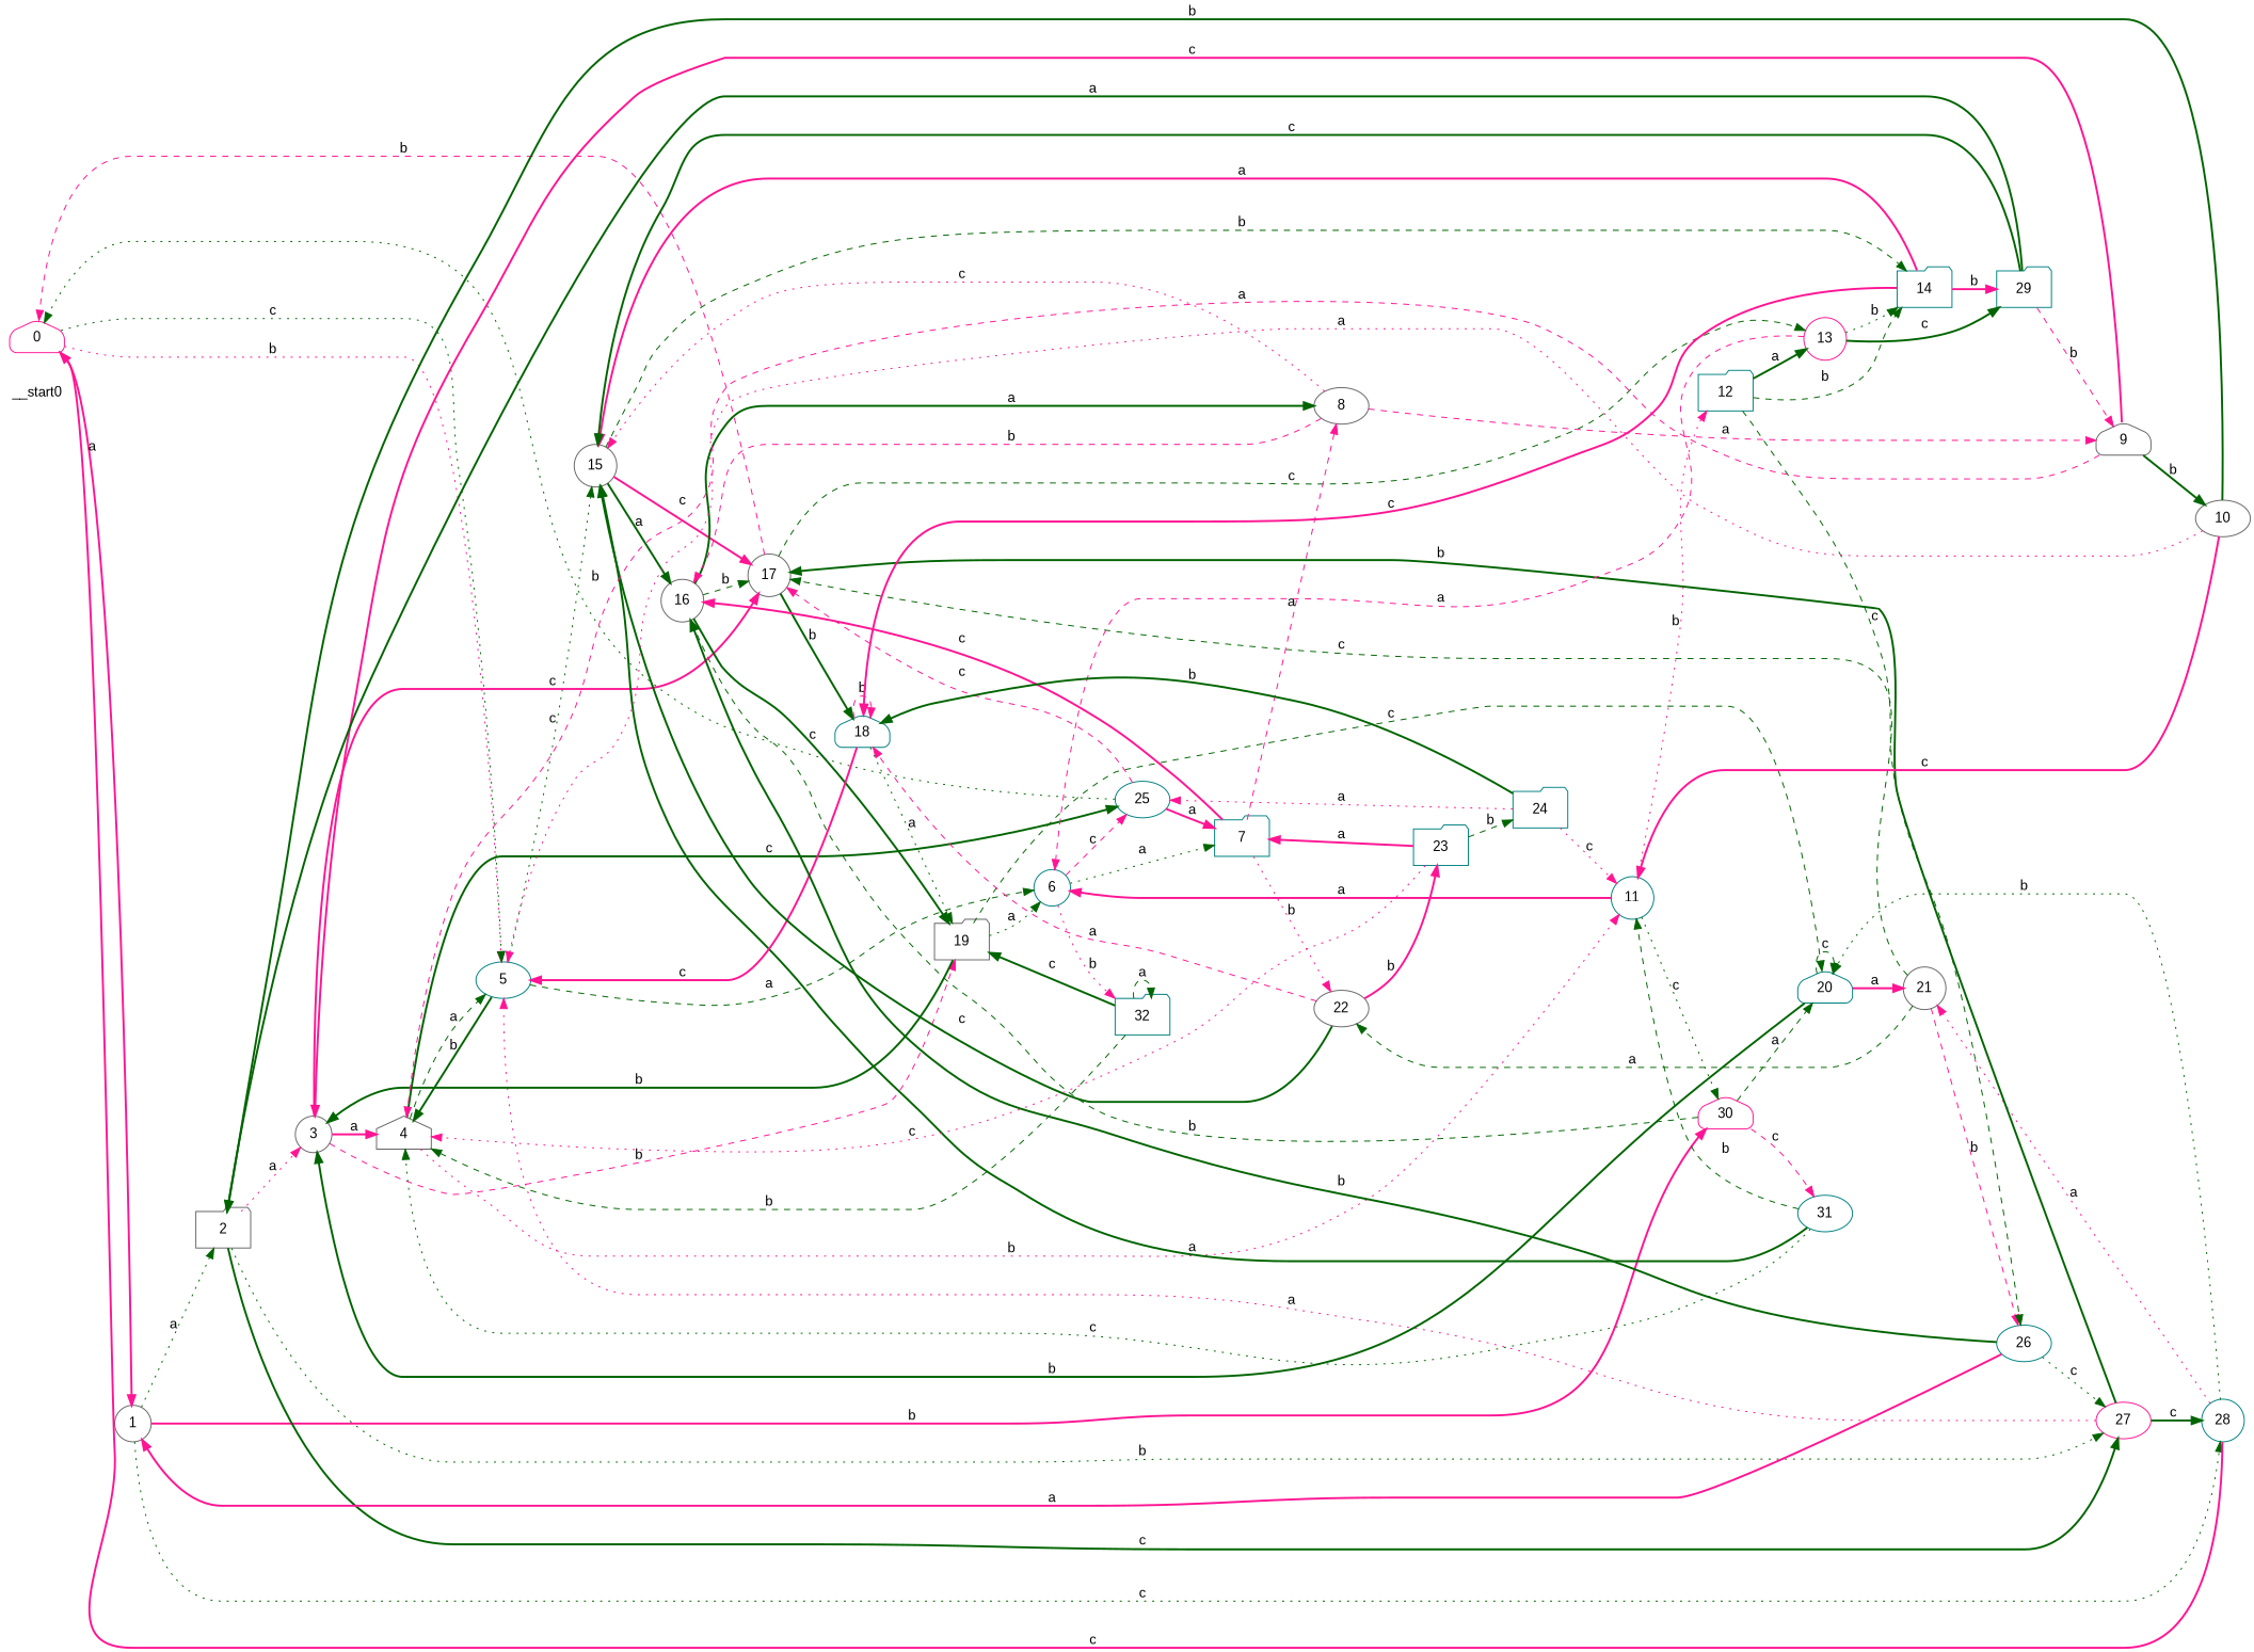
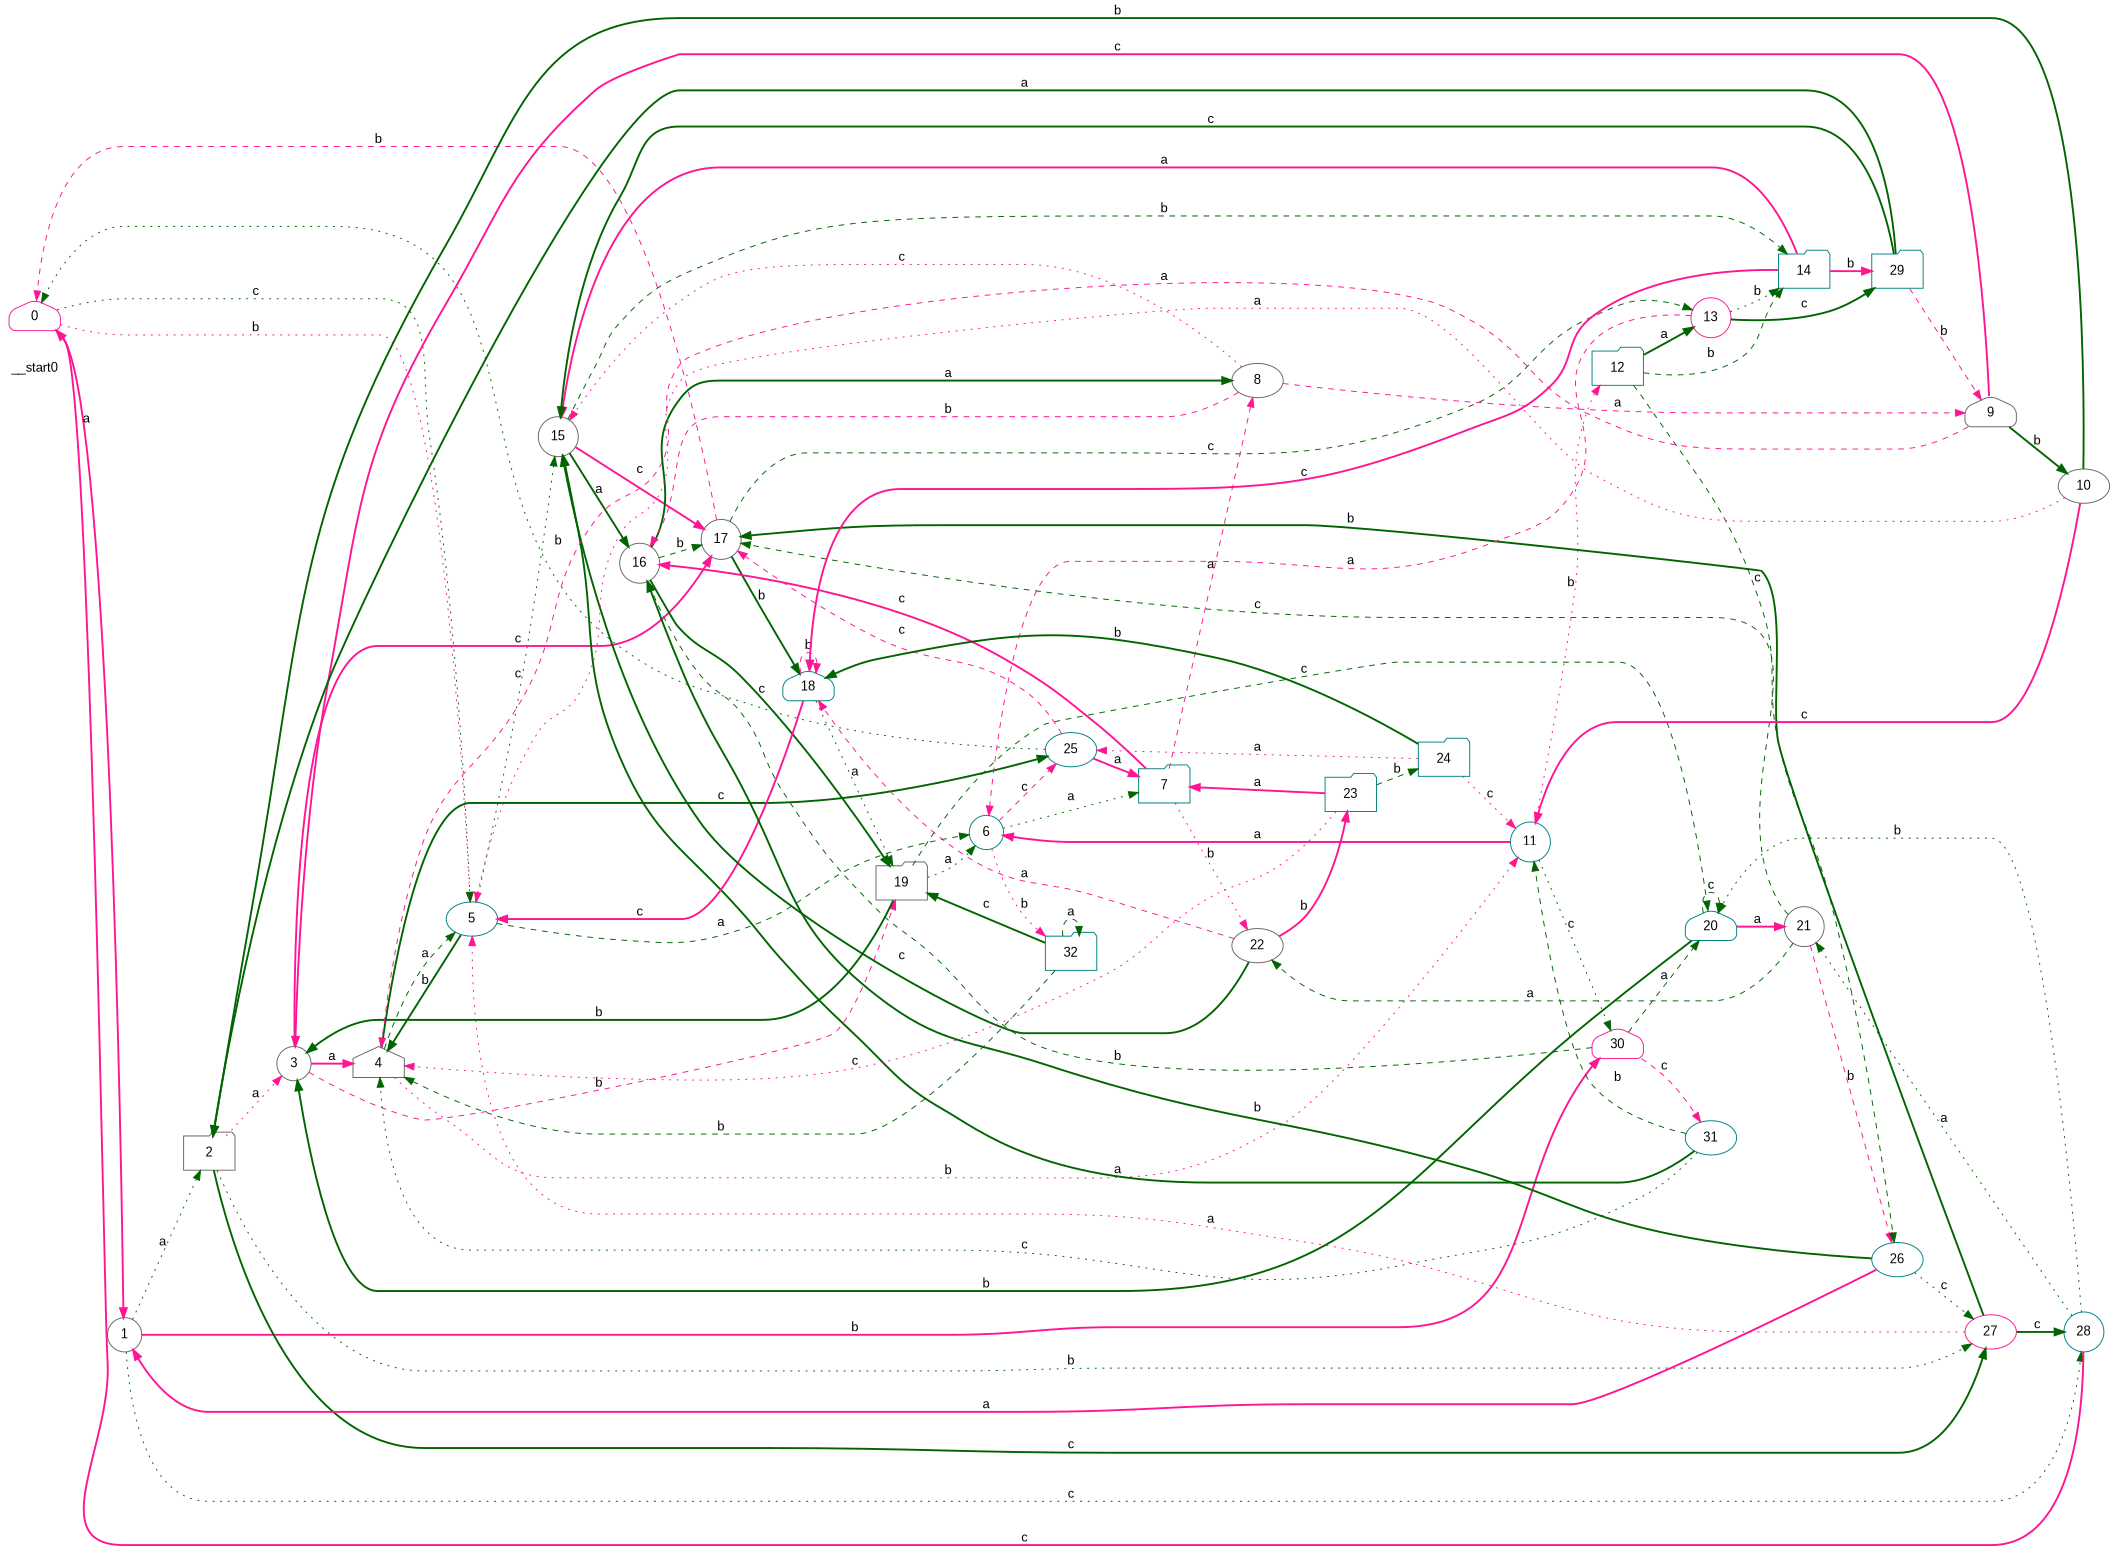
  digraph {
    fontname="Liberation Sans"
    rankdir=LR
    node [color=teal fontname="Liberation Sans" shape=circle fillcolor=white style="rounded,filled"]
    edge [color=darkgreen fontname="Liberation Sans" style=bold]
    __start0 [shape=none fillcolor="" style=""]
    n2 [color=deeppink label=0 shape=house]
    n3 [color=gray40 label=1]
    n4 [label=5 shape=ellipse style=filled]
    n5 [color=gray40 label=2 shape=folder style=filled]
    n6 [label=28 style=filled]
    n7 [color=deeppink label=30 shape=house]
    n8 [color=gray40 label=4 shape=house style=filled]
    n9 [label=6 style=filled]
    n10 [color=gray40 label=15]
    n11 [color=gray40 label=3]
    n12 [color=deeppink label=27 shape=ellipse style=filled]
    n13 [label=20 shape=house]
    n14 [color=gray40 label=21]
    n15 [color=gray40 label=16]
    n16 [label=31 shape=ellipse]
    n17 [color=gray40 label=17 style=filled]
    n18 [color=gray40 label=19 shape=folder style=filled]
    n19 [label=11]
    n20 [label=25 shape=ellipse style=filled]
    n21 [color=deeppink label=13]
    n22 [label=18 shape=house]
    n23 [label=12 shape=folder]
    n24 [label=7 shape=folder]
    n25 [label=32 shape=folder]
    n26 [label=14 shape=folder style=filled]
    n27 [color=gray40 label=8 shape=ellipse]
    n28 [color=gray40 label=22 shape=ellipse]
    n29 [color=gray40 label=9 shape=house]
    n30 [label=23 shape=folder style=filled]
    n31 [color=gray40 label=10 shape=ellipse]
    n32 [label=26 shape=ellipse style=filled]
    n33 [label=29 shape=folder]
    n34 [label=24 shape=folder]
    n2 -> n3 [color=deeppink label=a]
    n2 -> n4 [color=deeppink label=b style=dotted]
    n2 -> n4 [label=c style=dotted]
    n3 -> n5 [label=a style=dotted]
    n3 -> n6 [label=c style=dotted]
    n3 -> n7 [color=deeppink label=b]
    n4 -> n8 [label=b]
    n4 -> n9 [label=a style=dashed]
    n4 -> n10 [label=c style=dotted]
    n5 -> n11 [color=deeppink label=a style=dotted]
    n5 -> n12 [label=b style=dotted]
    n5 -> n12 [label=c]
    n6 -> n2 [color=deeppink label=c]
    n6 -> n13 [label=b style=dotted]
-   n6 -> n14 [color=deeppink label=a style=dotted]
+   n6 -> n14 [label=a style=dotted]
    n7 -> n13 [label=a style=dashed]
    n7 -> n15 [label=b style=dashed]
    n7 -> n16 [color=deeppink label=c style=dashed]
    n8 -> n4 [label=a style=dashed]
    n8 -> n19 [color=deeppink label=b style=dotted]
    n8 -> n20 [label=c]
    n9 -> n20 [color=deeppink label=c style=dashed]
    n9 -> n24 [label=a style=dotted]
    n9 -> n25 [color=deeppink label=b style=dotted]
    n10 -> n15 [label=a]
    n10 -> n17 [color=deeppink label=c]
    n10 -> n26 [label=b style=dashed]
    n11 -> n8 [color=deeppink label=a]
    n11 -> n17 [color=deeppink label=c]
    n11 -> n18 [color=deeppink label=b style=dashed]
    n12 -> n4 [color=deeppink label=a style=dotted]
    n12 -> n6 [label=c]
    n12 -> n17 [label=b]
    n13 -> n11 [label=b]
    n13 -> n13 [label=c style=dashed]
    n13 -> n14 [color=deeppink label=a]
    n14 -> n17 [label=c style=dashed]
    n14 -> n28 [label=a style=dashed]
    n14 -> n32 [color=deeppink label=b style=dashed]
    n15 -> n17 [label=b style=dashed]
    n15 -> n18 [label=c]
    n15 -> n27 [label=a]
    n16 -> n8 [label=c style=dotted]
    n16 -> n10 [label=a]
    n16 -> n19 [label=b style=dashed]
    n17 -> n2 [color=deeppink label=b style=dashed]
    n17 -> n21 [label=c style=dashed]
    n17 -> n22 [label=b]
    n18 -> n9 [label=a style=dotted]
    n18 -> n11 [label=b]
    n18 -> n13 [label=c style=dashed]
    n19 -> n7 [label=c style=dotted]
    n19 -> n9 [color=deeppink label=a]
    n19 -> n23 [color=deeppink label=b style=dotted]
    n20 -> n2 [label=b style=dotted]
    n20 -> n17 [color=deeppink label=c style=dashed]
    n20 -> n24 [color=deeppink label=a]
    n21 -> n9 [color=deeppink label=a style=dashed]
    n21 -> n26 [label=b style=dotted]
    n21 -> n33 [label=c]
    n22 -> n4 [color=deeppink label=c]
    n22 -> n18 [label=a style=dotted]
    n22 -> n22 [color=deeppink label=b style=dashed]
    n23 -> n21 [label=a]
    n23 -> n26 [label=b style=dashed]
    n23 -> n32 [label=c style=dashed]
    n24 -> n15 [color=deeppink label=c]
    n24 -> n27 [color=deeppink label=a style=dashed]
    n24 -> n28 [color=deeppink label=b style=dotted]
    n25 -> n8 [label=b style=dashed]
    n25 -> n18 [label=c]
    n25 -> n25 [label=a style=dashed]
    n26 -> n10 [color=deeppink label=a]
    n26 -> n22 [color=deeppink label=c]
    n26 -> n33 [color=deeppink label=b]
    n27 -> n10 [color=deeppink label=c style=dotted]
    n27 -> n15 [color=deeppink label=b style=dashed]
    n27 -> n29 [color=deeppink label=a style=dashed]
    n28 -> n10 [label=c]
    n28 -> n22 [color=deeppink label=a style=dashed]
    n28 -> n30 [color=deeppink label=b]
    n29 -> n8 [color=deeppink label=a style=dashed]
    n29 -> n11 [color=deeppink label=c]
    n29 -> n31 [label=b]
    n30 -> n8 [color=deeppink label=c style=dotted]
    n30 -> n24 [color=deeppink label=a]
    n30 -> n34 [label=b style=dashed]
    n31 -> n4 [color=deeppink label=a style=dotted]
    n31 -> n5 [label=b]
    n31 -> n19 [color=deeppink label=c]
    n32 -> n3 [color=deeppink label=a]
    n32 -> n12 [label=c style=dotted]
    n32 -> n15 [label=b]
    n33 -> n5 [label=a]
    n33 -> n10 [label=c]
    n33 -> n29 [color=deeppink label=b style=dashed]
    n34 -> n19 [color=deeppink label=c style=dotted]
    n34 -> n20 [color=deeppink label=a style=dotted]
    n34 -> n22 [label=b]
  }
